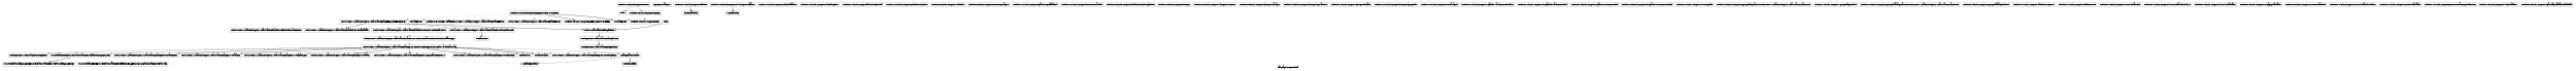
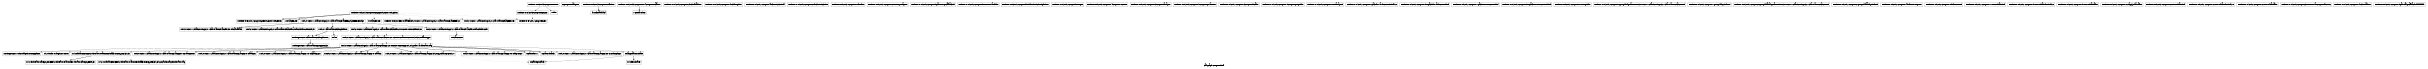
  digraph {
    label="Call graph: compute_ke.ll"
    node [shape=record]
    edge [style=bold]
    n1 [label="{_ZN9LAMMPS_NS9ComputeKEC2EPNS_6LAMMPSEiPPc}"]
    n2 [label="{_ZN9LAMMPS_NS7ComputeC2EPNS_6LAMMPSEiPPc}"]
    n3 [label="{_ZNSaIcEC1Ev}"]
    n4 [label="{_ZNSt7__cxx1112basic_stringIcSt11char_traitsIcESaIcEEC2IS3_EEPKcRKS3_}"]
    n5 [label="{_ZN9LAMMPS_NS7ComputeD2Ev}"]
    n6 [label="{_ZNSaIcED1Ev}"]
    n7 [label="{_ZN9LAMMPS_NS5Error3allERKNSt7__cxx1112basic_stringIcSt11char_traitsIcESaIcEEEiS8_}"]
    n8 [label="{_ZNSt7__cxx1112basic_stringIcSt11char_traitsIcESaIcEED1Ev}"]
    n9 [label="{_ZNSt7__cxx1112basic_stringIcSt11char_traitsIcESaIcEE13_M_local_dataEv}"]
    n10 [label="{_ZNSt7__cxx1112basic_stringIcSt11char_traitsIcESaIcEE12_Alloc_hiderC1EPcRKS3_}"]
    n11 [label="{_ZNSt11char_traitsIcE6lengthEPKc}"]
    n12 [label="{_ZNSt7__cxx1112basic_stringIcSt11char_traitsIcESaIcEE12_M_constructIPKcEEvT_S8_}"]
    n13 [label="{_ZNSt7__cxx1112basic_stringIcSt11char_traitsIcESaIcEE12_Alloc_hiderD2Ev}"]
    n14 [label="{_ZN9__gnu_cxx11char_traitsIcE6lengthEPKc}"]
    n15 [label="{strlen}"]
    n16 [label="{_ZNSt7__cxx1112basic_stringIcSt11char_traitsIcESaIcEE16_M_construct_auxIPKcEEvT_S8_St12__false_type}"]
    n17 [label="{_ZNSaIcED2Ev}"]
    n18 [label="{_ZN9__gnu_cxx11char_traitsIcE2eqERKcS3_}"]
    n19 [label="{_ZNSt7__cxx1112basic_stringIcSt11char_traitsIcESaIcEE12_M_constructIPKcEEvT_S8_St20forward_iterator_tag}"]
    n20 [label="{__gxx_personality_v0}"]
    n21 [label="{_ZN9LAMMPS_NS9ComputeKE4initEv}"]
    n22 [label="{llvm.fmuladd.f64}"]
    n23 [label="{_ZN9LAMMPS_NS9ComputeKE14compute_scalarEv}"]
    n24 [label="{MPI_Allreduce}"]
    n25 [label="{_ZN9LAMMPS_NS9ComputeKED2Ev}"]
    n26 [label="{_ZN9LAMMPS_NS9ComputeKED0Ev}"]
    n27 [label="{_ZdlPv}"]
    n28 [label="{_ZN9LAMMPS_NS7Compute12lock_disableEv}"]
    n29 [label="{_ZN9LAMMPS_NS7Compute11lock_lengthEv}"]
    n30 [label="{_ZN9LAMMPS_NS7Compute4lockEPNS_3FixEll}"]
    n31 [label="{_ZN9LAMMPS_NS7Compute6unlockEPNS_3FixE}"]
    n32 [label="{_ZN9LAMMPS_NS7Compute7refreshEv}"]
    n33 [label="{_ZN9LAMMPS_NS7Compute12memory_usageEv}"]
    n34 [label="{_ZN9LAMMPS_NS7Compute19pair_setup_callbackEii}"]
    n35 [label="{_ZN9LAMMPS_NS7Compute15reset_extra_dofEv}"]
    n36 [label="{_ZN9LAMMPS_NS7Compute9init_listEiPNS_9NeighListE}"]
    n37 [label="{_ZN9LAMMPS_NS7Compute5setupEv}"]
    n38 [label="{_ZN9LAMMPS_NS7Compute14compute_vectorEv}"]
    n39 [label="{_ZN9LAMMPS_NS7Compute13compute_arrayEv}"]
    n40 [label="{_ZN9LAMMPS_NS7Compute15compute_peratomEv}"]
    n41 [label="{_ZN9LAMMPS_NS7Compute13compute_localEv}"]
    n42 [label="{_ZN9LAMMPS_NS7Compute15compute_pergridEv}"]
    n43 [label="{_ZN9LAMMPS_NS7Compute10set_arraysEi}"]
    n44 [label="{_ZN9LAMMPS_NS7Compute17pack_forward_commEiPiPdiS1_}"]
    n45 [label="{_ZN9LAMMPS_NS7Compute19unpack_forward_commEiiPd}"]
    n46 [label="{_ZN9LAMMPS_NS7Compute17pack_reverse_commEiiPd}"]
    n47 [label="{_ZN9LAMMPS_NS7Compute19unpack_reverse_commEiPiPd}"]
    n48 [label="{_ZN9LAMMPS_NS7Compute10reset_gridEv}"]
    n49 [label="{_ZN9LAMMPS_NS7Compute16get_grid_by_nameERKNSt7__cxx1112basic_stringIcSt11char_traitsIcESaIcEEERi}"]
    n50 [label="{_ZN9LAMMPS_NS7Compute17get_grid_by_indexEi}"]
    n51 [label="{_ZN9LAMMPS_NS7Compute20get_griddata_by_nameEiRKNSt7__cxx1112basic_stringIcSt11char_traitsIcESaIcEEERi}"]
    n52 [label="{_ZN9LAMMPS_NS7Compute21get_griddata_by_indexEi}"]
    n53 [label="{_ZN9LAMMPS_NS7Compute14dof_remove_preEv}"]
    n54 [label="{_ZN9LAMMPS_NS7Compute10dof_removeEi}"]
    n55 [label="{_ZN9LAMMPS_NS7Compute11remove_biasEiPd}"]
    n56 [label="{_ZN9LAMMPS_NS7Compute15remove_bias_thrEiPdS1_}"]
    n57 [label="{_ZN9LAMMPS_NS7Compute15remove_bias_allEv}"]
    n58 [label="{_ZN9LAMMPS_NS7Compute16reapply_bias_allEv}"]
    n59 [label="{_ZN9LAMMPS_NS7Compute12restore_biasEiPd}"]
    n60 [label="{_ZN9LAMMPS_NS7Compute16restore_bias_thrEiPdS1_}"]
    n61 [label="{_ZN9LAMMPS_NS7Compute16restore_bias_allEv}"]
    n62 [label="{_ZN9LAMMPS_NS7Compute23reset_extra_compute_fixEPKc}"]
    n63 [label="{_ZN9LAMMPS_NS7Compute11lock_enableEv}"]
    n64 [label="{_ZN9LAMMPS_NS7Compute19pair_tally_callbackEiiiidddddd}"]
    n65 [label="{_ZN9__gnu_cxx17__is_null_pointerIKcEEbPT_}"]
+   n66 [label="{_ZSt19__throw_logic_errorPKc}"]
    n67 [label="{_ZSt8distanceIPKcENSt15iterator_traitsIT_E15difference_typeES3_S3_}"]
    n68 [label="{_ZNSt7__cxx1112basic_stringIcSt11char_traitsIcESaIcEE9_M_createERmm}"]
    n69 [label="{_ZNSt7__cxx1112basic_stringIcSt11char_traitsIcESaIcEE7_M_dataEPc}"]
    n70 [label="{_ZNSt7__cxx1112basic_stringIcSt11char_traitsIcESaIcEE11_M_capacityEm}"]
    n71 [label="{_ZNKSt7__cxx1112basic_stringIcSt11char_traitsIcESaIcEE7_M_dataEv}"]
    n72 [label="{_ZNSt7__cxx1112basic_stringIcSt11char_traitsIcESaIcEE13_S_copy_charsEPcPKcS7_}"]
    n73 [label="{__cxa_begin_catch}"]
    n74 [label="{_ZNSt7__cxx1112basic_stringIcSt11char_traitsIcESaIcEE10_M_disposeEv}"]
    n75 [label="{__cxa_rethrow}"]
    n76 [label="{__cxa_end_catch}"]
    n77 [label="{_ZNSt7__cxx1112basic_stringIcSt11char_traitsIcESaIcEE13_M_set_lengthEm}"]
    n78 [label="{__clang_call_terminate}"]
    n79 [label="{_ZSt19__iterator_categoryIPKcENSt15iterator_traitsIT_E17iterator_categoryERKS3_}"]
    n80 [label="{_ZSt10__distanceIPKcENSt15iterator_traitsIT_E15difference_typeES3_S3_St26random_access_iterator_tag}"]
    n81 [label="{_ZSt9terminatev}"]
    n1 -> n2
    n1 -> n3
    n1 -> n4 [style=dotted]
    n1 -> n5 [style=dotted]
    n1 -> n6 [style=dotted]
    n1 -> n7 [style=dotted]
    n1 -> n8 [style=dotted]
    n4 -> n9
    n4 -> n10 [style=dotted]
    n4 -> n11
    n4 -> n12 [style=dotted]
    n4 -> n13 [style=solid]
    n11 -> n14
-   n15 -> n11
+   n11 -> n15
    n12 -> n16 [style=dotted]
    n13 -> n17
    n14 -> n18
    n16 -> n19 [style=dotted]
    n19 -> n65 [style=solid]
+   n19 -> n66 [style=dotted]
    n19 -> n67 [style=solid]
    n19 -> n68
    n19 -> n69
    n19 -> n70 [style=solid]
    n19 -> n71
    n19 -> n72
    n19 -> n73 [style=dotted]
    n19 -> n74
    n19 -> n75
    n19 -> n76
    n19 -> n77 [style=dotted]
    n19 -> n78 [style=solid]
    n21 -> n22
    n23 -> n24
    n25 -> n5 [style=dotted]
    n26 -> n25 [style=solid]
    n26 -> n27 [style=solid]
    n67 -> n79
    n67 -> n80 [style=dotted]
    n78 -> n73 [style=solid]
    n78 -> n81
  }
